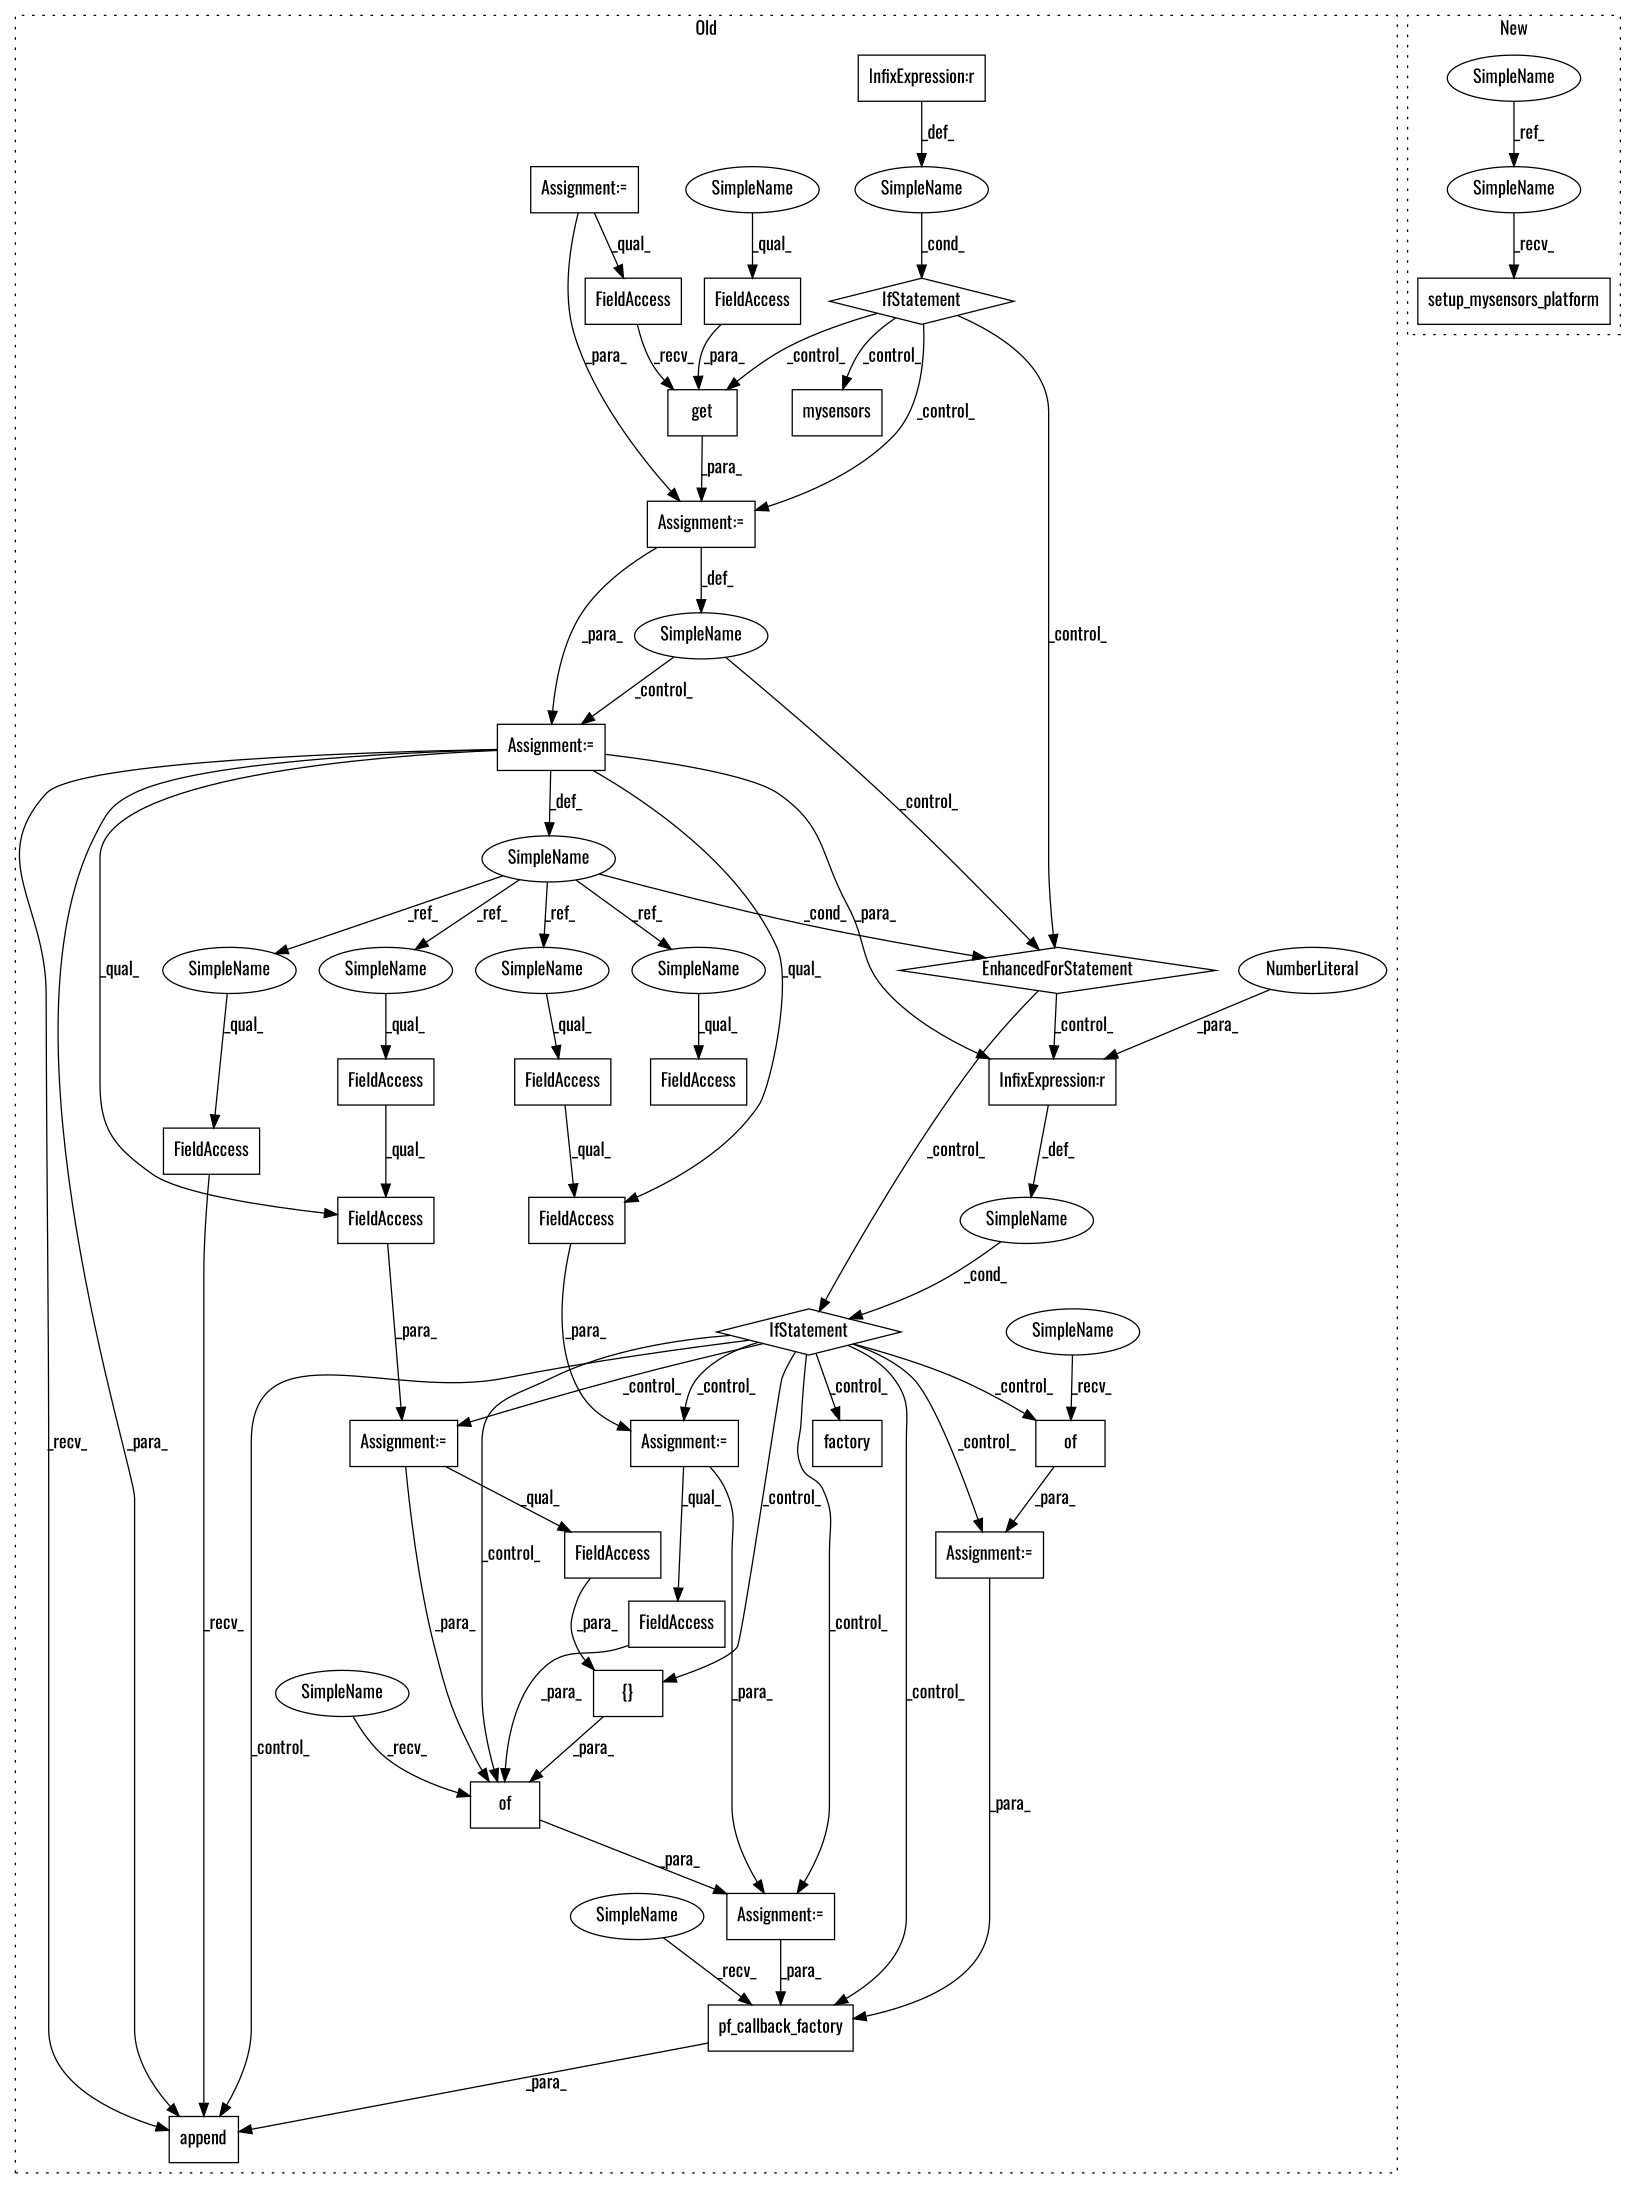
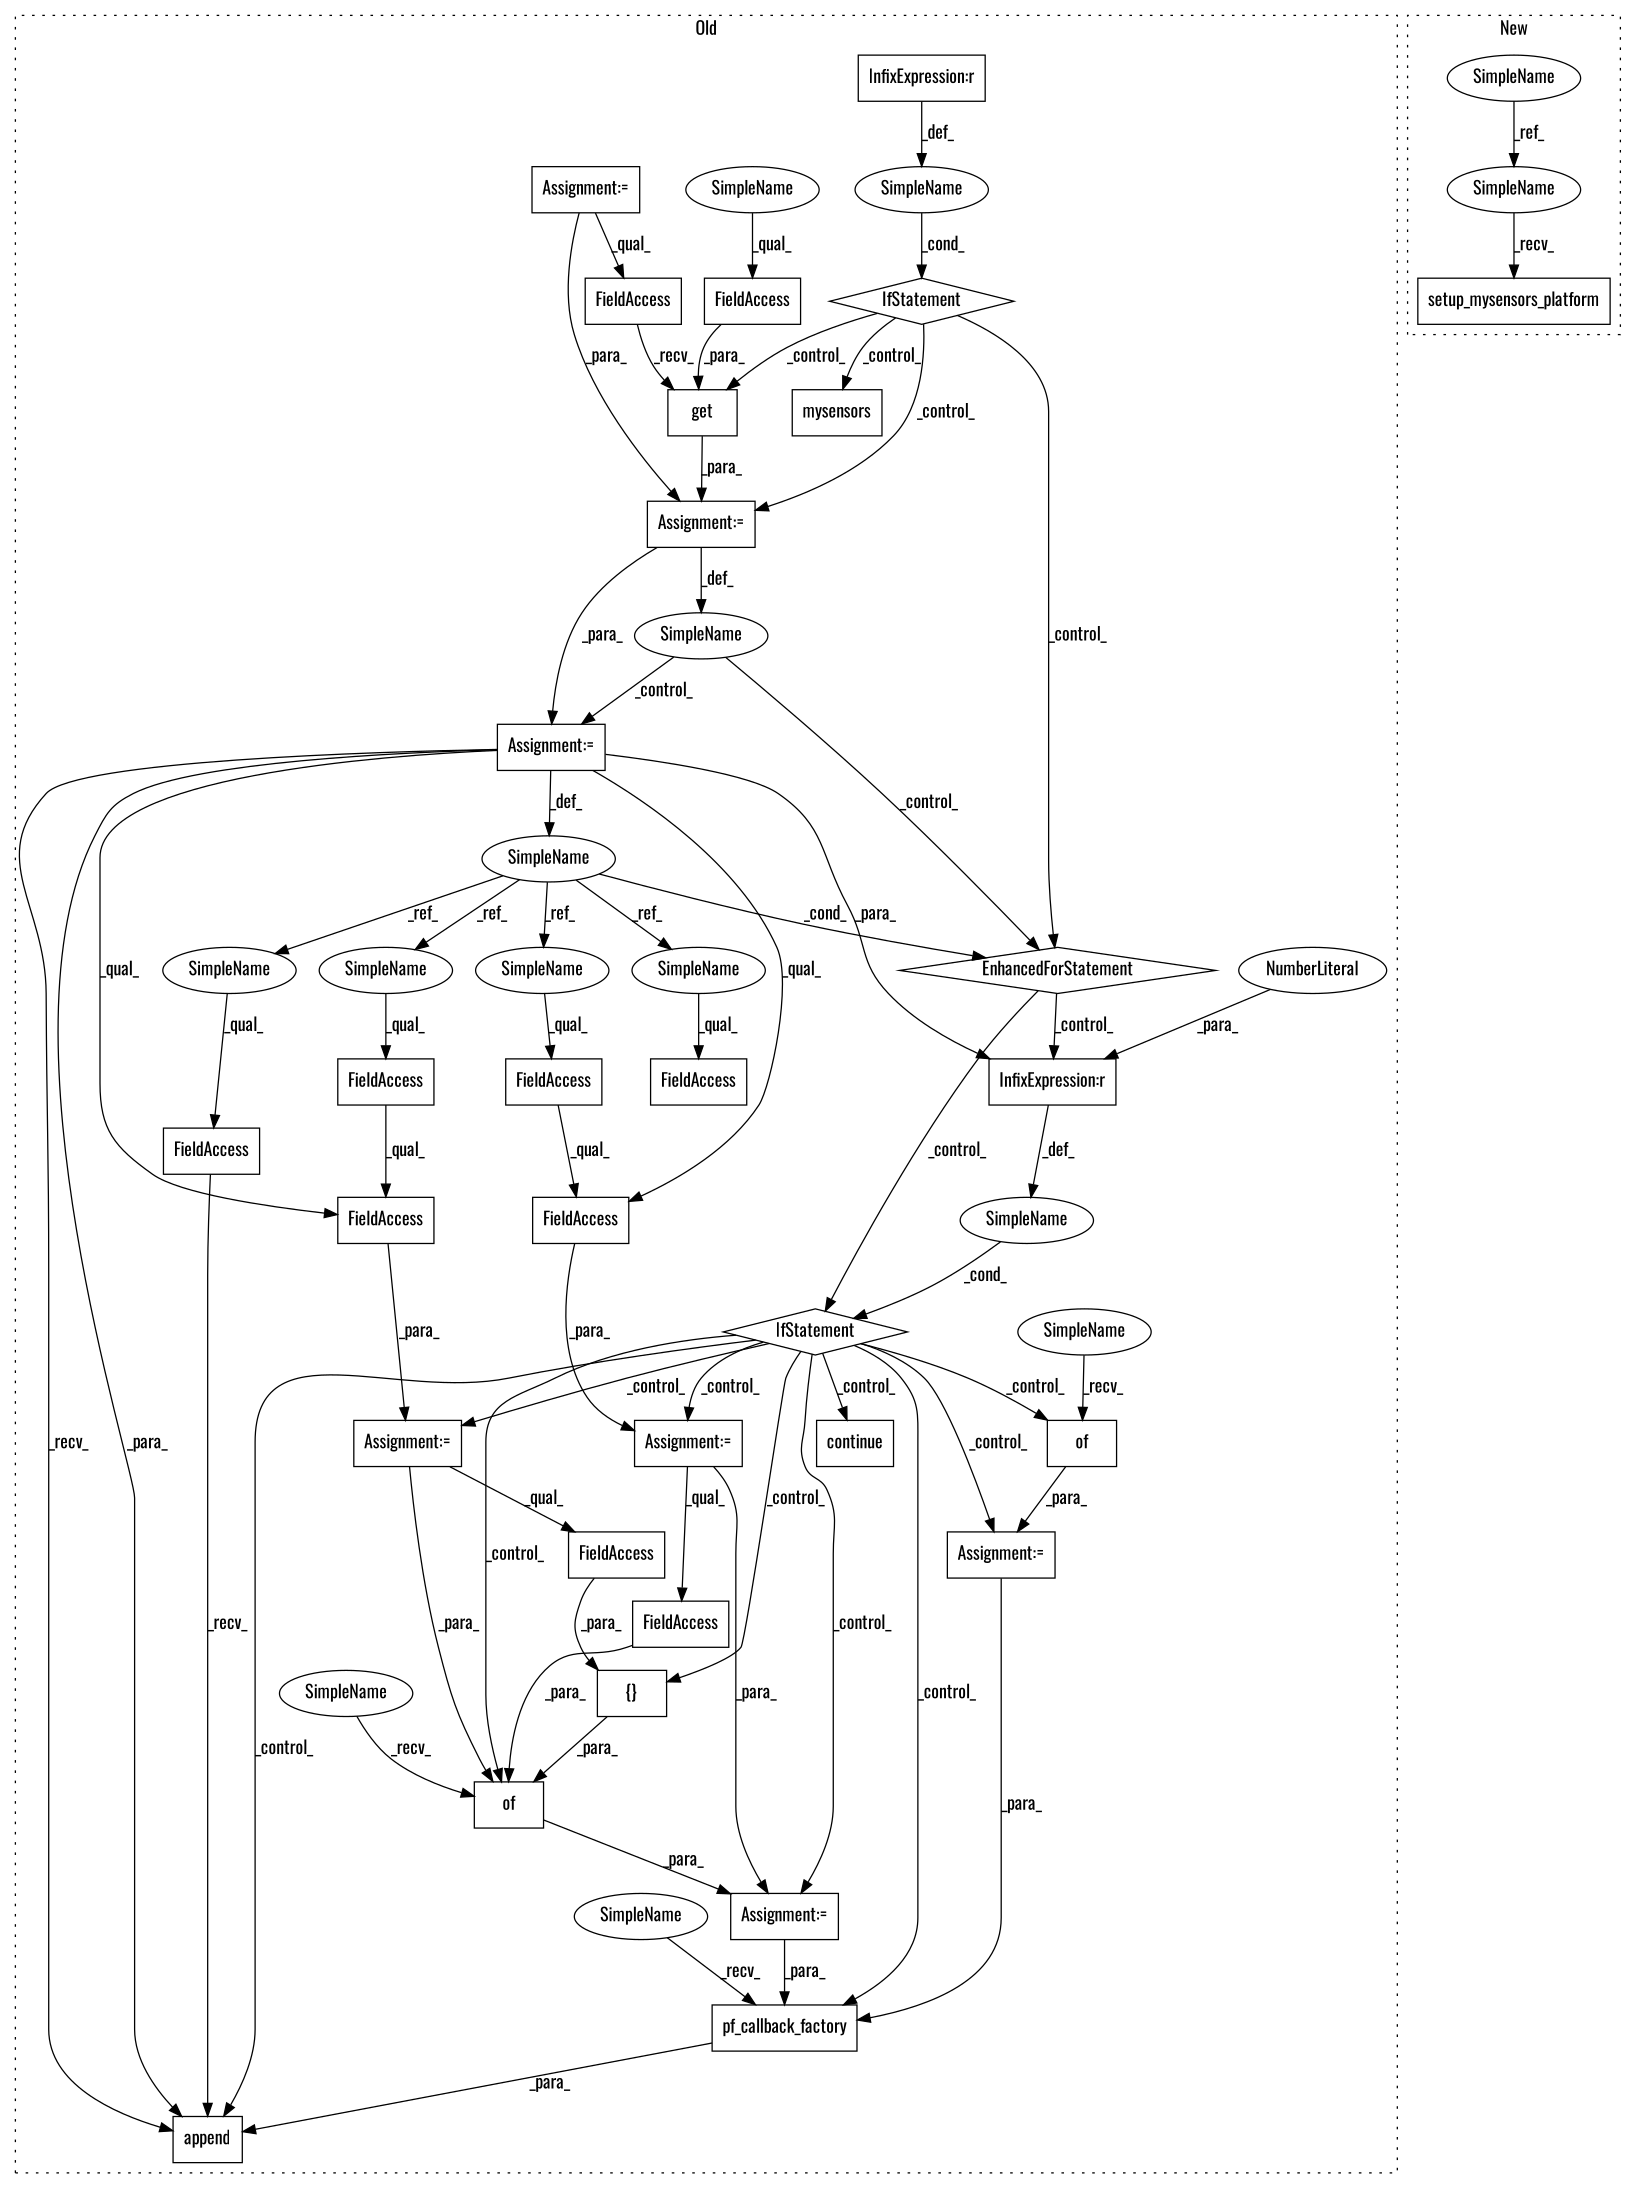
  digraph {
    fontname=Oswald
    node [a=42 fontname=Oswald l=7 shape=box]
    edge [fontname=Oswald]
    n1 [a=25 l="4,2" label=IfStatement s="469,495" shape=diamond]
    n2 [a=32 l="20,1" label=pf_callback_factory s="1044,1112"]
    n3 [label=SimpleName s=730 shape=ellipse]
    n4 [a=4 l="1,1" label="{}" s="951,966"]
    n5 [a=70 l="53,2" label=EnhancedForStatement s="673,748" shape=diamond]
    n6 [label=SimpleName shape=ellipse l=""]
    n7 [label=SimpleName shape=ellipse l=""]
    n8 [label=SimpleName shape=ellipse l=""]
    n9 [a=27 l=3 label="InfixExpression:r" s=793]
    n10 [a=34 l=3 label=NumberLiteral s=796 shape=ellipse]
    n11 [a=27 l=4 label="InfixExpression:r" s=487]
    n12 [a=22 l=28 label=FieldAccess s=597]
    n13 [a=22 l=13 label=FieldAccess s=840]
    n14 [a=22 l=24 label=FieldAccess s=768]
    n15 [a=22 l=26 label=FieldAccess s=840]
    n16 [a=22 l=14 label=FieldAccess s=952]
-   n17 [a=18 l=9 label=factory s=811]
+   n17 [a=18 l=9 label=continue s=811]
    n18 [a=22 l=13 label=FieldAccess s=882]
    n19 [a=22 l=20 label=FieldAccess s=882]
    n20 [a=22 l=26 label=FieldAccess s=1000]
    n21 [a=32 l=4 label=of s=988]
    n22 [a=32 l="4,1" label=get s="593,625"]
    n23 [a=22 l=9 label=FieldAccess s=583]
    n24 [a=22 l=11 label=FieldAccess s=930]
    n25 [a=32 l="3,1" label=of s="927,967"]
    n26 [a=25 l="4,2" label=IfStatement s="758,799" shape=diamond]
    n27 [a=7 l=1 label="Assignment:=" s=922]
    n28 [a=7 l="53,2" label="Assignment:=" s="673,748"]
    n29 [a=7 l=4 label="Assignment:=" s=397]
    n30 [a=7 l=1 label="Assignment:=" s=881]
    n31 [a=7 l=1 label="Assignment:=" s=839]
    n32 [a=7 l=1 label="Assignment:=" s=582]
    n33 [a=7 l=1 label="Assignment:=" s=983]
    n34 [a=32 l="7,1" label=append s="1027,1113"]
    n35 [a=41 label=mysensors s=505]
    n36 [l=3 label=SimpleName s=923 shape=ellipse]
    n37 [l=3 label=SimpleName s=984 shape=ellipse]
    n38 [label=SimpleName s=1000 shape=ellipse]
    n39 [label=SimpleName s=840 shape=ellipse]
    n40 [label=SimpleName s=768 shape=ellipse]
    n41 [label=SimpleName s=882 shape=ellipse]
    n42 [l=9 label=SimpleName s=597 shape=ellipse]
    n43 [l=9 label=SimpleName s=1034 shape=ellipse]
    n44 [a=32 l="25,1" label=setup_mysensors_platform s="378,457"]
    n45 [l=9 label=SimpleName s=312 shape=ellipse]
    n46 [l=9 label=SimpleName s=368 shape=ellipse]
    subgraph cluster_1 {
      label=Old
      style=dotted
      n1
      n2
      n3
      n4
      n5
      n6
      n7
      n8
      n9
      n10
      n11
      n12
      n13
      n14
      n15
      n16
      n17
      n18
      n19
      n20
      n21
      n22
      n23
      n24
      n25
      n26
      n27
      n28
      n29
      n30
      n31
      n32
      n33
      n34
      n35
      n36
      n37
      n38
      n39
      n40
      n41
      n42
      n43
    }
    subgraph cluster_2 {
      label=New
      style=dotted
      n44
      n45
      n46
    }
    n1 -> n5 [label=_control_]
    n1 -> n22 [label=_control_]
    n1 -> n32 [label=_control_]
    n1 -> n35 [label=_control_]
    n2 -> n34 [label=_para_]
    n3 -> n5 [label=_cond_]
    n3 -> n38 [label=_ref_]
    n3 -> n39 [label=_ref_]
    n3 -> n40 [label=_ref_]
    n3 -> n41 [label=_ref_]
    n4 -> n25 [label=_para_]
    n5 -> n9 [label=_control_]
    n5 -> n26 [label=_control_]
    n6 -> n1 [label=_cond_]
    n7 -> n26 [label=_cond_]
    n8 -> n5 [label=_control_]
    n8 -> n28 [label=_control_]
    n9 -> n7 [label=_def_]
    n10 -> n9 [label=_para_]
    n11 -> n6 [label=_def_]
    n12 -> n22 [label=_para_]
    n13 -> n15 [label=_qual_]
    n15 -> n31 [label=_para_]
    n16 -> n4 [label=_para_]
    n18 -> n19 [label=_qual_]
    n19 -> n30 [label=_para_]
    n20 -> n34 [label=_recv_]
    n21 -> n33 [label=_para_]
    n22 -> n32 [label=_para_]
    n23 -> n22 [label=_recv_]
    n24 -> n25 [label=_para_]
    n25 -> n27 [label=_para_]
    n26 -> n2 [label=_control_]
    n26 -> n4 [label=_control_]
    n26 -> n17 [label=_control_]
    n26 -> n21 [label=_control_]
    n26 -> n25 [label=_control_]
    n26 -> n27 [label=_control_]
    n26 -> n30 [label=_control_]
    n26 -> n31 [label=_control_]
    n26 -> n33 [label=_control_]
    n26 -> n34 [label=_control_]
    n27 -> n2 [label=_para_]
    n28 -> n3 [label=_def_]
    n28 -> n9 [label=_para_]
    n28 -> n15 [label=_qual_]
    n28 -> n19 [label=_qual_]
    n28 -> n34 [label=_recv_]
    n28 -> n34 [label=_para_]
    n29 -> n23 [label=_qual_]
    n29 -> n32 [label=_para_]
    n30 -> n16 [label=_qual_]
    n30 -> n25 [label=_para_]
    n31 -> n24 [label=_qual_]
    n31 -> n27 [label=_para_]
    n32 -> n8 [label=_def_]
    n32 -> n28 [label=_para_]
    n33 -> n2 [label=_para_]
    n36 -> n25 [label=_recv_]
    n37 -> n21 [label=_recv_]
    n38 -> n20 [label=_qual_]
    n39 -> n13 [label=_qual_]
    n40 -> n14 [label=_qual_]
    n41 -> n18 [label=_qual_]
    n42 -> n12 [label=_qual_]
    n43 -> n2 [label=_recv_]
    n45 -> n46 [label=_ref_]
    n46 -> n44 [label=_recv_]
  }
